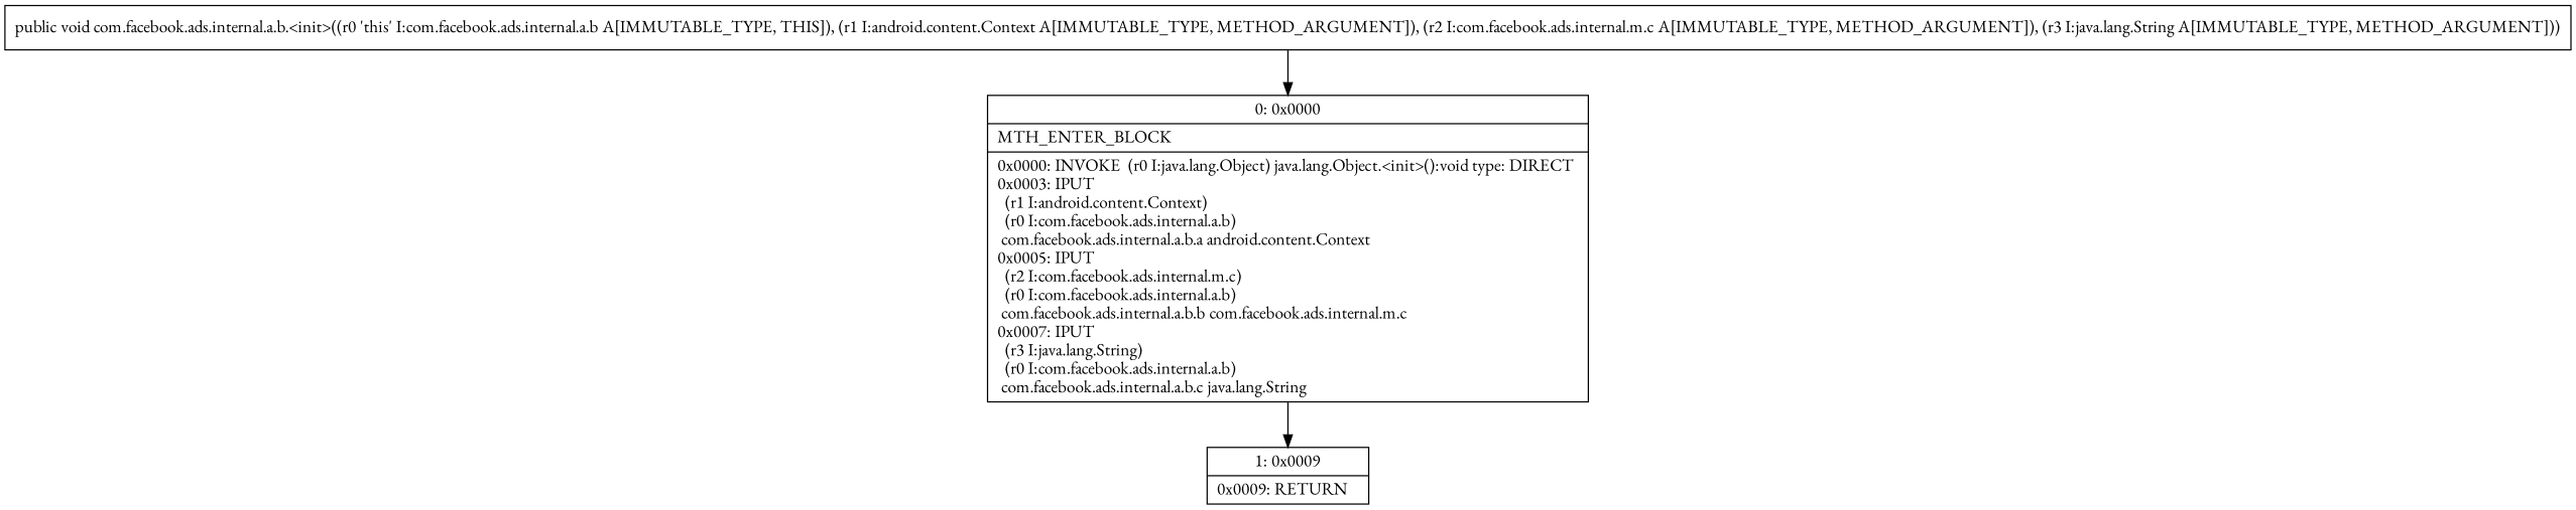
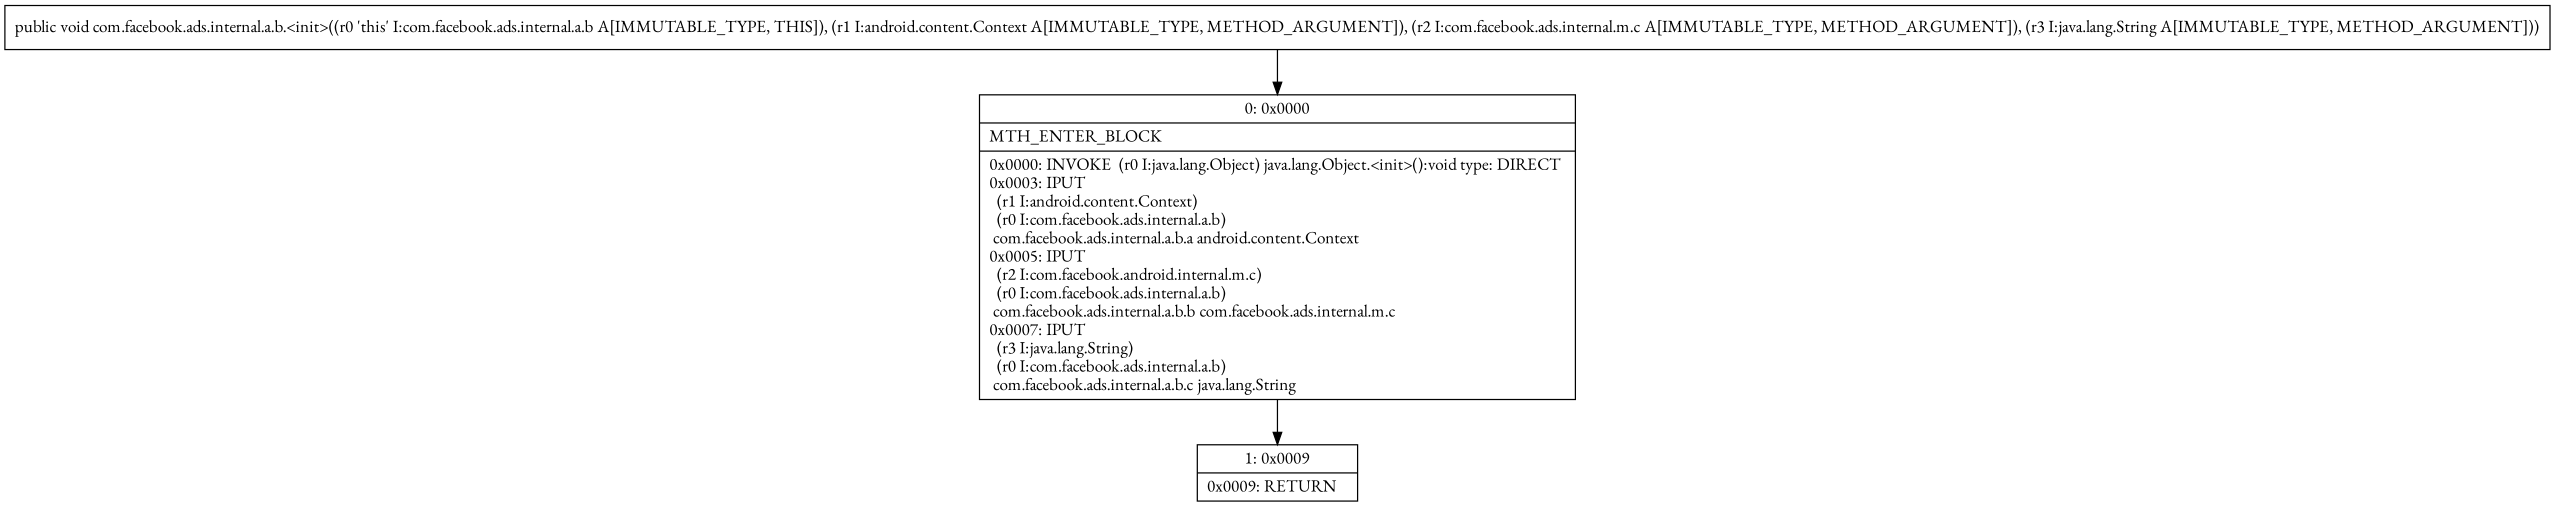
  digraph {
    fontname="EB Garamond"
    node [shape=record fontname="EB Garamond"]
    edge [fontname="EB Garamond"]
-   n1 [label="{0\:\ 0x0000|MTH_ENTER_BLOCK\l|0x0000: INVOKE  (r0 I:java.lang.Object) java.lang.Object.\<init\>():void type: DIRECT \l0x0003: IPUT  \l  (r1 I:android.content.Context)\l  (r0 I:com.facebook.ads.internal.a.b)\l com.facebook.ads.internal.a.b.a android.content.Context \l0x0005: IPUT  \l  (r2 I:com.facebook.ads.internal.m.c)\l  (r0 I:com.facebook.ads.internal.a.b)\l com.facebook.ads.internal.a.b.b com.facebook.ads.internal.m.c \l0x0007: IPUT  \l  (r3 I:java.lang.String)\l  (r0 I:com.facebook.ads.internal.a.b)\l com.facebook.ads.internal.a.b.c java.lang.String \l}"]
+   n1 [label="{0\:\ 0x0000|MTH_ENTER_BLOCK\l|0x0000: INVOKE  (r0 I:java.lang.Object) java.lang.Object.\<init\>():void type: DIRECT \l0x0003: IPUT  \l  (r1 I:android.content.Context)\l  (r0 I:com.facebook.ads.internal.a.b)\l com.facebook.ads.internal.a.b.a android.content.Context \l0x0005: IPUT  \l  (r2 I:com.facebook.android.internal.m.c)\l  (r0 I:com.facebook.ads.internal.a.b)\l com.facebook.ads.internal.a.b.b com.facebook.ads.internal.m.c \l0x0007: IPUT  \l  (r3 I:java.lang.String)\l  (r0 I:com.facebook.ads.internal.a.b)\l com.facebook.ads.internal.a.b.c java.lang.String \l}"]
    n2 [label="{1\:\ 0x0009|0x0009: RETURN   \l}"]
    n3 [label="{public void com.facebook.ads.internal.a.b.\<init\>((r0 'this' I:com.facebook.ads.internal.a.b A[IMMUTABLE_TYPE, THIS]), (r1 I:android.content.Context A[IMMUTABLE_TYPE, METHOD_ARGUMENT]), (r2 I:com.facebook.ads.internal.m.c A[IMMUTABLE_TYPE, METHOD_ARGUMENT]), (r3 I:java.lang.String A[IMMUTABLE_TYPE, METHOD_ARGUMENT])) }"]
    n1 -> n2
    n3 -> n1
  }
